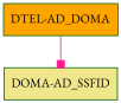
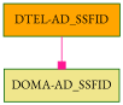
  digraph {
    fontname="EB Garamond"
    node [color=darkgreen shape=box style=filled fontname="EB Garamond"]
-   "DTEL-AD_SSFID" [fillcolor=orange label="DTEL-AD_DOMA"]
+   "DTEL-AD_SSFID" [fillcolor=orange]
    "DOMA-AD_SSFID" [fillcolor=khaki]
    "DTEL-AD_SSFID" -> "DOMA-AD_SSFID" [color=deeppink arrowhead=box fontname="EB Garamond"]
  }
